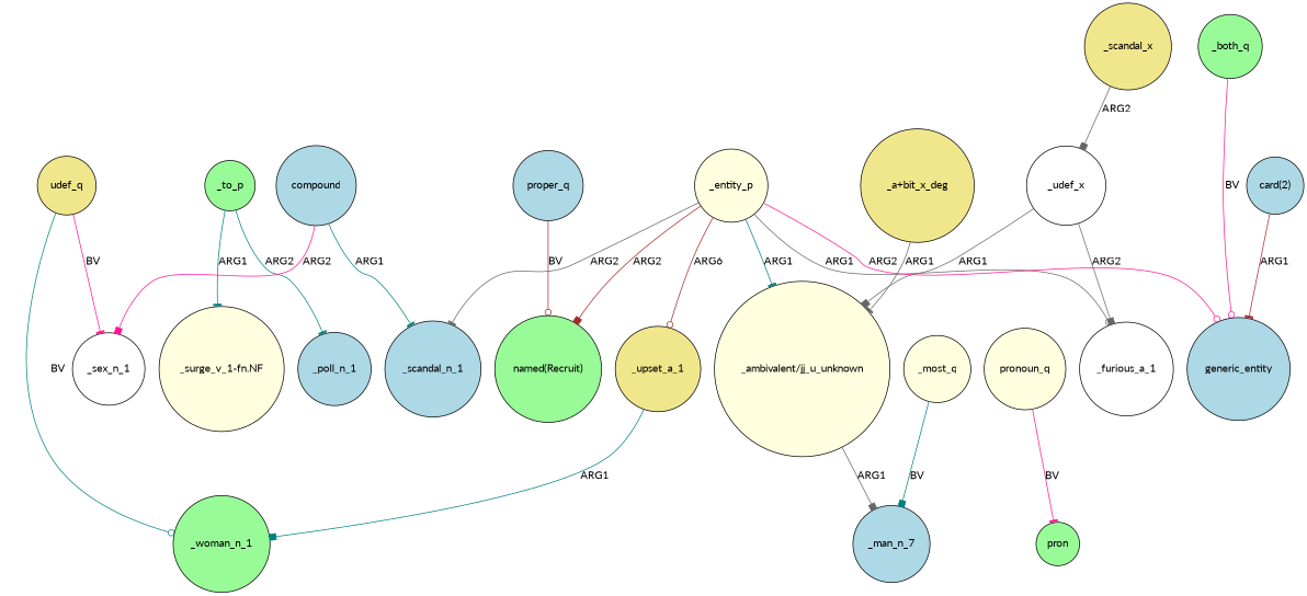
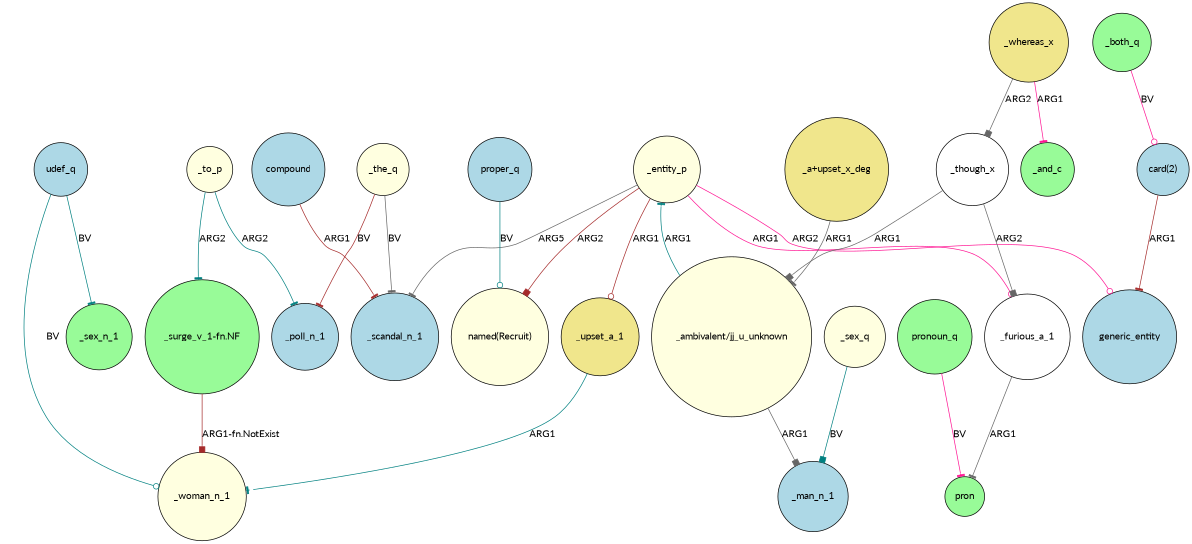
  digraph {
    fontname=Lato
    node [fillcolor=lightyellow fontname=Lato shape=circle style=filled]
    edge [arrowhead=tee color=gray40 fontname=Lato]
    _upset_a_1 [fillcolor=khaki]
-   _woman_n_1 [fillcolor=palegreen]
+   _woman_n_1
    n3 [label=_entity_p]
-   "named(Recruit)" [fillcolor=palegreen]
+   "named(Recruit)"
    "_ambivalent/jj_u_unknown"
    _furious_a_1 [fillcolor=white]
    generic_entity [fillcolor=lightblue]
    _scandal_n_1 [fillcolor=lightblue]
-   _man_n_1 [fillcolor=lightblue label=_man_n_7]
+   _man_n_1 [fillcolor=lightblue]
    pron [fillcolor=palegreen]
-   udef_q [fillcolor=khaki]
-   _sex_n_1 [fillcolor=white]
+   udef_q [fillcolor=lightblue]
+   _sex_n_1 [fillcolor=palegreen]
    proper_q [fillcolor=lightblue]
-   _to_p [fillcolor=palegreen]
-   "_surge_v_1-fn.NF"
+   _to_p
+   "_surge_v_1-fn.NF" [fillcolor=palegreen]
    _poll_n_1 [fillcolor=lightblue]
-   _whereas_x [fillcolor=khaki label=_scandal_x]
-   _though_x [fillcolor=white label=_udef_x]
+   _whereas_x [fillcolor=khaki]
+   _and_c [fillcolor=palegreen]
+   _though_x [fillcolor=white]
    compound [fillcolor=lightblue]
    _both_q [fillcolor=palegreen]
-   pronoun_q
-   _most_q
-   "_a+bit_x_deg" [fillcolor=khaki]
+   _the_q
+   pronoun_q [fillcolor=palegreen]
+   _most_q [label=_sex_q]
+   "_a+bit_x_deg" [fillcolor=khaki label="_a+upset_x_deg"]
    "card(2)" [fillcolor=lightblue]
-   _upset_a_1 -> _woman_n_1 [arrowhead=box color=teal label=ARG1]
-   n3 -> _upset_a_1 [arrowhead=odot color=brown label=ARG6]
+   _upset_a_1 -> _woman_n_1 [color=teal label=ARG1]
+   n3 -> _upset_a_1 [arrowhead=odot color=brown label=ARG1]
    n3 -> "named(Recruit)" [arrowhead=box color=brown label=ARG2]
-   n3 -> "_ambivalent/jj_u_unknown" [color=teal label=ARG1]
-   n3 -> _furious_a_1 [arrowhead=odot label=ARG1]
+   "_ambivalent/jj_u_unknown" -> n3 [color=teal label=ARG1]
+   n3 -> _furious_a_1 [arrowhead=odot color=deeppink label=ARG1]
    n3 -> generic_entity [arrowhead=odot color=deeppink label=ARG2]
-   n3 -> _scandal_n_1 [label=ARG2]
+   n3 -> _scandal_n_1 [label=ARG5]
    "_ambivalent/jj_u_unknown" -> _man_n_1 [arrowhead=box label=ARG1]
+   _furious_a_1 -> pron [label=ARG1]
    udef_q -> _woman_n_1 [arrowhead=odot color=teal label=BV]
-   udef_q -> _sex_n_1 [color=deeppink label=BV]
-   proper_q -> "named(Recruit)" [arrowhead=odot color=brown label=BV]
-   _to_p -> "_surge_v_1-fn.NF" [color=teal label=ARG1]
+   udef_q -> _sex_n_1 [color=teal label=BV]
+   proper_q -> "named(Recruit)" [arrowhead=odot color=teal label=BV]
+   _to_p -> "_surge_v_1-fn.NF" [color=teal label=ARG2]
    _to_p -> _poll_n_1 [color=teal label=ARG2]
+   "_surge_v_1-fn.NF" -> _woman_n_1 [arrowhead=box color=brown label="ARG1-fn.NotExist"]
+   _whereas_x -> _and_c [color=deeppink label=ARG1]
    _whereas_x -> _though_x [arrowhead=box label=ARG2]
    _though_x -> "_ambivalent/jj_u_unknown" [arrowhead=box label=ARG1]
    _though_x -> _furious_a_1 [arrowhead=box label=ARG2]
-   compound -> _scandal_n_1 [color=teal label=ARG1]
-   compound -> _sex_n_1 [arrowhead=box color=deeppink label=ARG2]
-   _both_q -> generic_entity [arrowhead=odot color=deeppink label=BV]
+   compound -> _scandal_n_1 [color=brown label=ARG1]
+   _both_q -> "card(2)" [arrowhead=odot color=deeppink label=BV]
+   _the_q -> _scandal_n_1 [label=BV]
+   _the_q -> _poll_n_1 [color=brown label=BV]
    pronoun_q -> pron [color=deeppink label=BV]
    _most_q -> _man_n_1 [arrowhead=box color=teal label=BV]
    "_a+bit_x_deg" -> "_ambivalent/jj_u_unknown" [label=ARG1]
    "card(2)" -> generic_entity [color=brown label=ARG1]
  }
